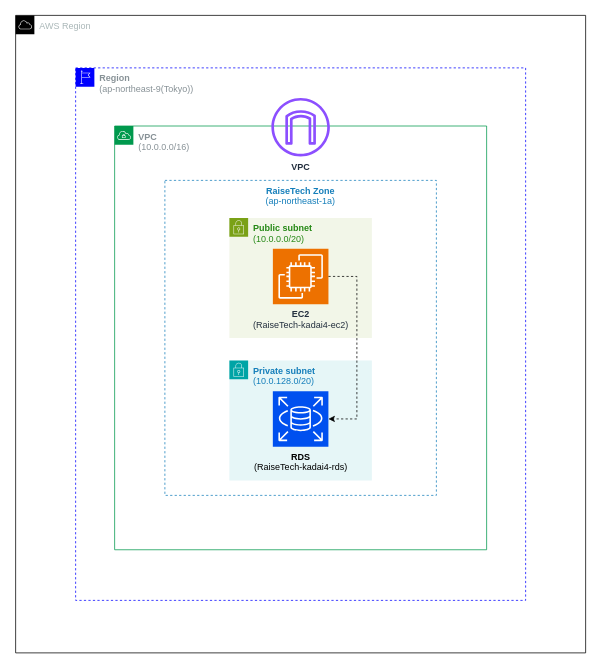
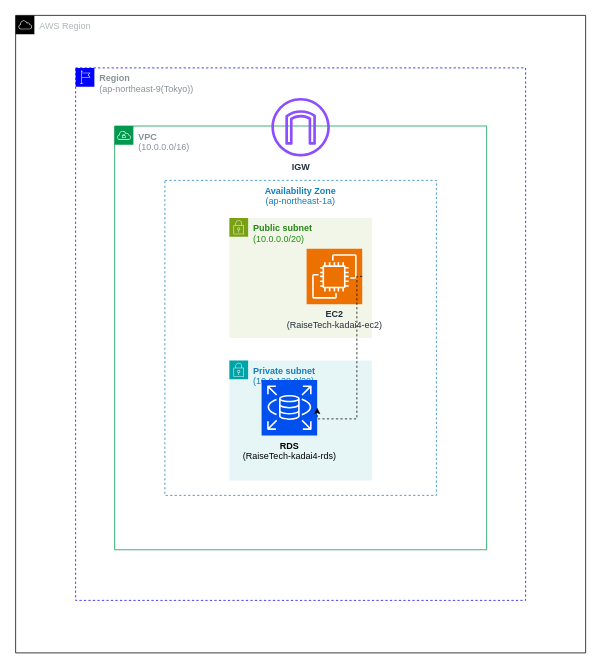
  <mxCell id="0" />
  <mxCell id="1" parent="0" />
  <mxCell id="2" value="" style="group" vertex="1" connectable="0" parent="1"><mxGeometry x="20" y="20" width="760" height="850" as="geometry" /></mxCell>
  <mxCell id="3" value="&lt;b&gt;Region&lt;/b&gt;&lt;div&gt;(ap-northeast-9(Tokyo))&lt;/div&gt;" style="sketch=0;outlineConnect=0;gradientColor=none;html=1;whiteSpace=wrap;fontSize=12;fontStyle=0;shape=mxgraph.aws4.group;grIcon=mxgraph.aws4.group_region;strokeColor=#0000FF;fillColor=none;verticalAlign=top;align=left;spacingLeft=30;fontColor=#879196;dashed=1;container=0;" vertex="1" parent="2"><mxGeometry x="80" y="70" width="600" height="710" as="geometry" /></mxCell>
  <mxCell id="4" value="&lt;b&gt;VPC&lt;/b&gt;&lt;br&gt;(10.0.0.0/16)" style="sketch=0;outlineConnect=0;gradientColor=none;html=1;whiteSpace=wrap;fontSize=12;fontStyle=0;shape=mxgraph.aws4.group;grIcon=mxgraph.aws4.group_vpc;strokeColor=#00994D;fillColor=none;verticalAlign=top;align=left;spacingLeft=30;fontColor=#879196;dashed=0;container=0;" vertex="1" parent="2"><mxGeometry x="132" y="147.5" width="496" height="565" as="geometry" /></mxCell>
  <mxCell id="5" value="AWS Region" style="sketch=0;outlineConnect=0;gradientColor=none;html=1;whiteSpace=wrap;fontSize=12;fontStyle=0;shape=mxgraph.aws4.group;grIcon=mxgraph.aws4.group_aws_cloud;strokeColor=#000000;fillColor=none;verticalAlign=top;align=left;spacingLeft=30;fontColor=#AAB7B8;dashed=0;container=0;" vertex="1" parent="2"><mxGeometry width="760" height="850" as="geometry" /></mxCell>
- <mxCell id="6" value="&lt;b&gt;VPC&lt;/b&gt;" style="sketch=0;outlineConnect=0;fontColor=#232F3E;gradientColor=none;fillColor=#8C4FFF;strokeColor=none;dashed=0;verticalLabelPosition=bottom;verticalAlign=top;align=center;html=1;fontSize=12;fontStyle=0;aspect=fixed;pointerEvents=1;shape=mxgraph.aws4.internet_gateway;container=0;" vertex="1" parent="2"><mxGeometry x="341" y="110" width="78" height="78" as="geometry" /></mxCell>
- <mxCell id="7" value="&lt;b&gt;RaiseTech Zone&lt;/b&gt;&lt;div&gt;(ap-northeast-1a)&lt;/div&gt;" style="fillColor=none;strokeColor=#147EBA;dashed=1;verticalAlign=top;fontStyle=0;fontColor=#147EBA;whiteSpace=wrap;html=1;container=0;" vertex="1" parent="2"><mxGeometry x="199" y="220" width="362" height="420" as="geometry" /></mxCell>
+ <mxCell id="6" value="&lt;b&gt;IGW&lt;/b&gt;" style="sketch=0;outlineConnect=0;fontColor=#232F3E;gradientColor=none;fillColor=#8C4FFF;strokeColor=none;dashed=0;verticalLabelPosition=bottom;verticalAlign=top;align=center;html=1;fontSize=12;fontStyle=0;aspect=fixed;pointerEvents=1;shape=mxgraph.aws4.internet_gateway;container=0;" vertex="1" parent="2"><mxGeometry x="341" y="110" width="78" height="78" as="geometry" /></mxCell>
+ <mxCell id="7" value="&lt;b&gt;Availability Zone&lt;/b&gt;&lt;div&gt;(ap-northeast-1a)&lt;/div&gt;" style="fillColor=none;strokeColor=#147EBA;dashed=1;verticalAlign=top;fontStyle=0;fontColor=#147EBA;whiteSpace=wrap;html=1;container=0;" vertex="1" parent="2"><mxGeometry x="199" y="220" width="362" height="420" as="geometry" /></mxCell>
  <mxCell id="8" style="edgeStyle=orthogonalEdgeStyle;rounded=0;orthogonalLoop=1;jettySize=auto;html=1;exitX=0.5;exitY=1;exitDx=0;exitDy=0;" edge="1" parent="2" source="7" target="7"><mxGeometry relative="1" as="geometry" /></mxCell>
  <mxCell id="9" value="&lt;b&gt;Public subnet&lt;/b&gt;&lt;div&gt;(10.0.0.0/20)&lt;br&gt;&lt;/div&gt;" style="points=[[0,0],[0.25,0],[0.5,0],[0.75,0],[1,0],[1,0.25],[1,0.5],[1,0.75],[1,1],[0.75,1],[0.5,1],[0.25,1],[0,1],[0,0.75],[0,0.5],[0,0.25]];outlineConnect=0;gradientColor=none;html=1;whiteSpace=wrap;fontSize=12;fontStyle=0;container=0;pointerEvents=0;collapsible=0;recursiveResize=0;shape=mxgraph.aws4.group;grIcon=mxgraph.aws4.group_security_group;grStroke=0;strokeColor=#7AA116;fillColor=#F2F6E8;verticalAlign=top;align=left;spacingLeft=30;fontColor=#248814;dashed=0;" vertex="1" parent="2"><mxGeometry x="285" y="270" width="190" height="160" as="geometry" /></mxCell>
- <mxCell id="10" value="&lt;b&gt;EC2&lt;/b&gt;&lt;br&gt;(RaiseTech-kadai4-ec2)" style="sketch=0;points=[[0,0,0],[0.25,0,0],[0.5,0,0],[0.75,0,0],[1,0,0],[0,1,0],[0.25,1,0],[0.5,1,0],[0.75,1,0],[1,1,0],[0,0.25,0],[0,0.5,0],[0,0.75,0],[1,0.25,0],[1,0.5,0],[1,0.75,0]];outlineConnect=0;fontColor=#232F3E;fillColor=#ED7100;strokeColor=#ffffff;dashed=0;verticalLabelPosition=bottom;verticalAlign=top;align=center;html=1;fontSize=12;fontStyle=0;aspect=fixed;shape=mxgraph.aws4.resourceIcon;resIcon=mxgraph.aws4.ec2;container=0;" vertex="1" parent="2"><mxGeometry x="343" y="311" width="74.1" height="74.1" as="geometry" /></mxCell>
+ <mxCell id="10" value="&lt;b&gt;EC2&lt;/b&gt;&lt;br&gt;(RaiseTech-kadai4-ec2)" style="sketch=0;points=[[0,0,0],[0.25,0,0],[0.5,0,0],[0.75,0,0],[1,0,0],[0,1,0],[0.25,1,0],[0.5,1,0],[0.75,1,0],[1,1,0],[0,0.25,0],[0,0.5,0],[0,0.75,0],[1,0.25,0],[1,0.5,0],[1,0.75,0]];outlineConnect=0;fontColor=#232F3E;fillColor=#ED7100;strokeColor=#ffffff;dashed=0;verticalLabelPosition=bottom;verticalAlign=top;align=center;html=1;fontSize=12;fontStyle=0;aspect=fixed;shape=mxgraph.aws4.resourceIcon;resIcon=mxgraph.aws4.ec2;container=0;" vertex="1" parent="2"><mxGeometry x="388" y="311" width="74.1" height="74.1" as="geometry" /></mxCell>
  <mxCell id="11" value="&lt;b&gt;Private subnet&lt;/b&gt;&lt;div&gt;(&lt;span style=&quot;background-color: initial;&quot;&gt;10.0.128.0/20&lt;/span&gt;&lt;span style=&quot;background-color: initial;&quot;&gt;)&lt;/span&gt;&lt;/div&gt;" style="points=[[0,0],[0.25,0],[0.5,0],[0.75,0],[1,0],[1,0.25],[1,0.5],[1,0.75],[1,1],[0.75,1],[0.5,1],[0.25,1],[0,1],[0,0.75],[0,0.5],[0,0.25]];outlineConnect=0;gradientColor=none;html=1;whiteSpace=wrap;fontSize=12;fontStyle=0;container=0;pointerEvents=0;collapsible=0;recursiveResize=0;shape=mxgraph.aws4.group;grIcon=mxgraph.aws4.group_security_group;grStroke=0;strokeColor=#00A4A6;fillColor=#E6F6F7;verticalAlign=top;align=left;spacingLeft=30;fontColor=#147EBA;dashed=0;" vertex="1" parent="2"><mxGeometry x="285" y="460" width="190" height="160" as="geometry" /></mxCell>
- <mxCell id="12" value="&lt;div&gt;&lt;font color=&quot;#000000&quot;&gt;&lt;b&gt;RDS&lt;/b&gt;&lt;/font&gt;&lt;/div&gt;&lt;font color=&quot;#000000&quot;&gt;(RaiseTech-kadai4-rds)&lt;/font&gt;" style="sketch=0;points=[[0,0,0],[0.25,0,0],[0.5,0,0],[0.75,0,0],[1,0,0],[0,1,0],[0.25,1,0],[0.5,1,0],[0.75,1,0],[1,1,0],[0,0.25,0],[0,0.5,0],[0,0.75,0],[1,0.25,0],[1,0.5,0],[1,0.75,0]];outlineConnect=0;fontColor=#ffffff;fillColor=#0050ef;strokeColor=#FFFFFF;dashed=0;verticalLabelPosition=bottom;verticalAlign=top;align=center;html=1;fontSize=12;fontStyle=0;aspect=fixed;shape=mxgraph.aws4.resourceIcon;resIcon=mxgraph.aws4.rds;container=0;" vertex="1" parent="2"><mxGeometry x="342.95" y="501" width="74.1" height="74.1" as="geometry" /></mxCell>
+ <mxCell id="12" value="&lt;div&gt;&lt;font color=&quot;#000000&quot;&gt;&lt;b&gt;RDS&lt;/b&gt;&lt;/font&gt;&lt;/div&gt;&lt;font color=&quot;#000000&quot;&gt;(RaiseTech-kadai4-rds)&lt;/font&gt;" style="sketch=0;points=[[0,0,0],[0.25,0,0],[0.5,0,0],[0.75,0,0],[1,0,0],[0,1,0],[0.25,1,0],[0.5,1,0],[0.75,1,0],[1,1,0],[0,0.25,0],[0,0.5,0],[0,0.75,0],[1,0.25,0],[1,0.5,0],[1,0.75,0]];outlineConnect=0;fontColor=#ffffff;fillColor=#0050ef;strokeColor=#FFFFFF;dashed=0;verticalLabelPosition=bottom;verticalAlign=top;align=center;html=1;fontSize=12;fontStyle=0;aspect=fixed;shape=mxgraph.aws4.resourceIcon;resIcon=mxgraph.aws4.rds;container=0;" vertex="1" parent="2"><mxGeometry x="327.95" y="486" width="74.1" height="74.1" as="geometry" /></mxCell>
  <mxCell id="13" style="edgeStyle=orthogonalEdgeStyle;rounded=0;orthogonalLoop=1;jettySize=auto;html=1;exitX=1;exitY=0.5;exitDx=0;exitDy=0;exitPerimeter=0;entryX=1;entryY=0.5;entryDx=0;entryDy=0;entryPerimeter=0;dashed=1;" edge="1" parent="2" source="10" target="12"><mxGeometry relative="1" as="geometry"><Array as="points"><mxPoint x="455" y="348" /><mxPoint x="455" y="538" /></Array></mxGeometry></mxCell>
